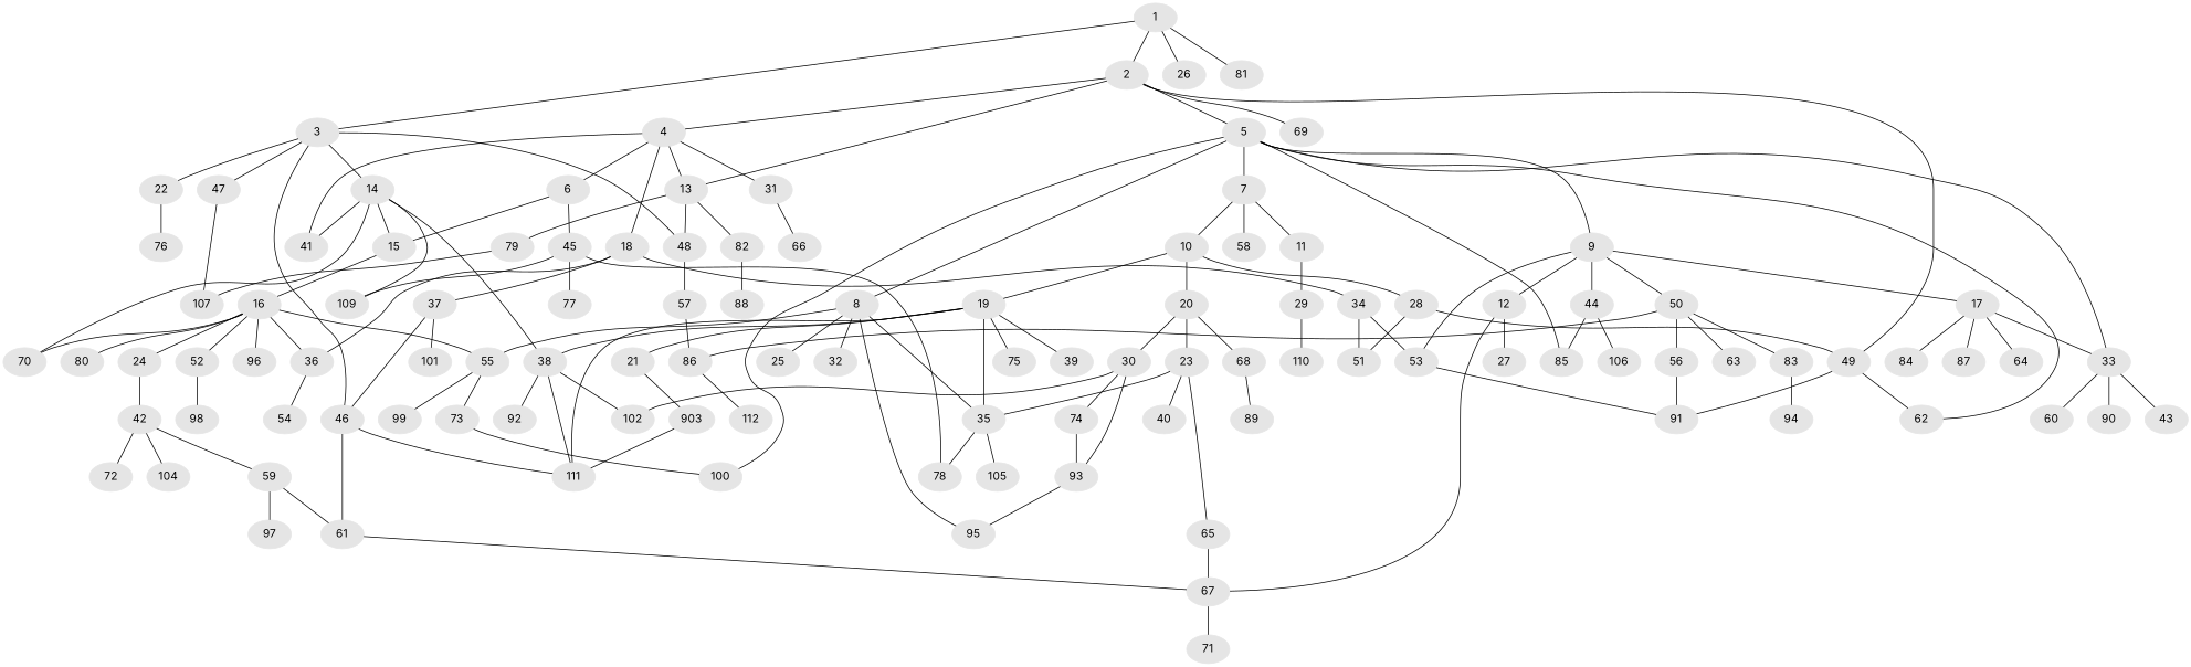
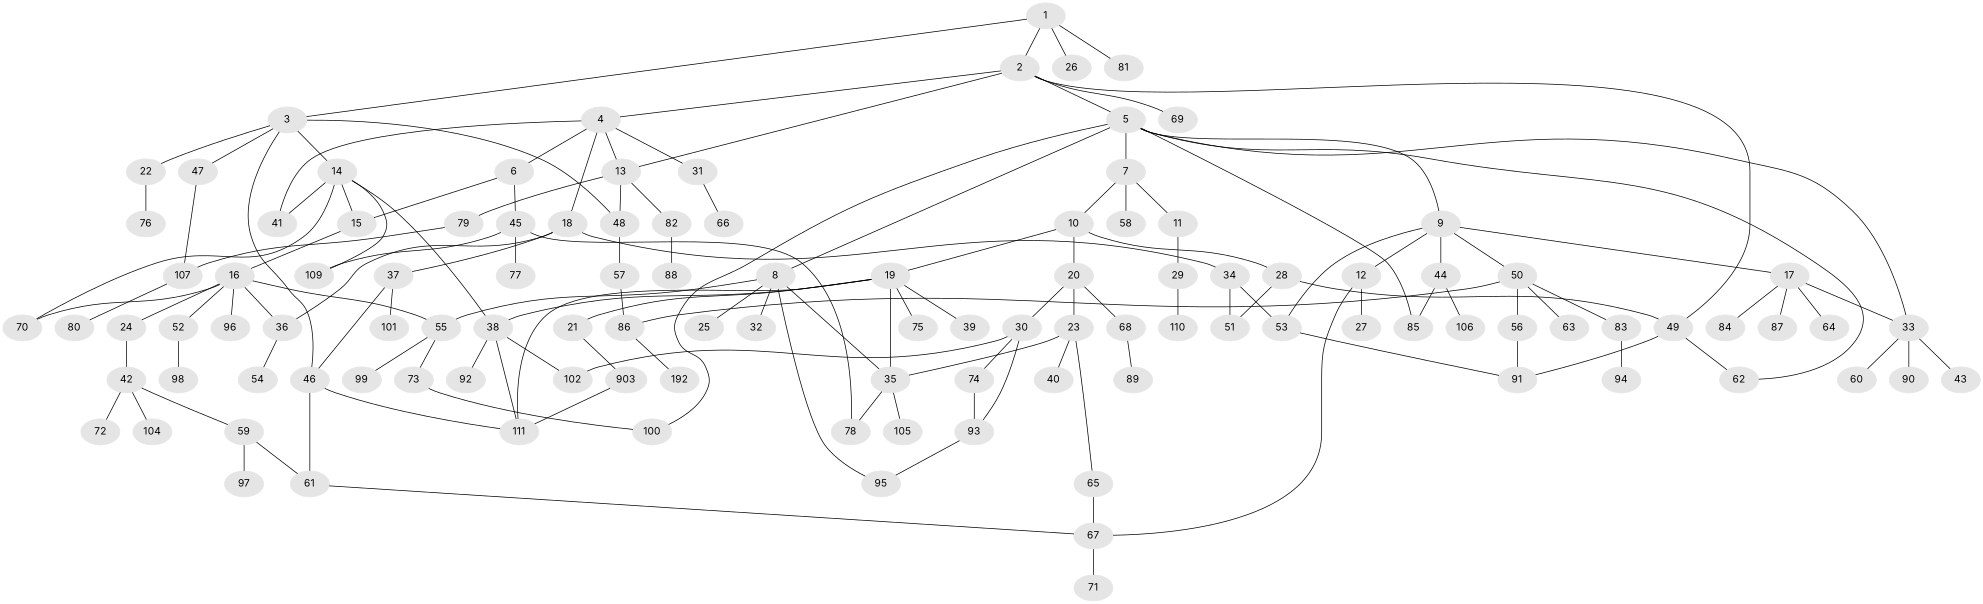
  graph {
    fontname=Inter
    node [color=gray90 fontname=Inter style=filled]
    edge [fontname=Inter]
    1
    2
    3
    26
    81
    4
    5
    13
    49
    69
    14
    22
    46
    47
    48
    6
    18
    31
    41
    7
    8
    9
    33
    62
    85
    100
    79
    82
    91
    15
    38
    70
    109
    76
    111
    61
    107
    57
    45
    36
    34
    37
    66
    10
    11
    58
    25
    32
    35
    55
    95
    12
    17
    44
    50
    53
    43
    60
    90
    16
    78
    77
    19
    20
    28
    29
    105
    73
    99
    27
    67
    64
    84
    87
    106
    56
    63
    83
    86
    21
    39
    75
    23
    30
    68
    51
    110
    71
    88
    102
    92
    24
    52
    80
    96
    42
    54
    98
    101
    n100 [label=903]
    40
    65
    74
    93
    89
    59
    72
    104
    97
    94
-   112
+   112 [label=192]
    1 -- 2
    1 -- 3
    1 -- 26
    1 -- 81
    2 -- 4
    2 -- 5
    2 -- 13
    2 -- 49
    2 -- 69
    3 -- 14
    3 -- 22
    3 -- 46
    3 -- 47
    3 -- 48
    4 -- 13
    4 -- 6
    4 -- 18
    4 -- 31
    4 -- 41
    5 -- 7
    5 -- 8
    5 -- 9
    5 -- 33
    5 -- 62
    5 -- 85
    5 -- 100
    13 -- 48
    13 -- 79
    13 -- 82
    49 -- 62
    49 -- 91
    14 -- 41
    14 -- 15
    14 -- 38
    14 -- 70
    14 -- 109
    22 -- 76
    46 -- 111
    46 -- 61
    47 -- 107
    48 -- 57
    6 -- 15
    6 -- 45
    18 -- 36
    18 -- 34
    18 -- 37
    31 -- 66
    7 -- 10
    7 -- 11
    7 -- 58
    8 -- 25
    8 -- 32
    8 -- 35
    8 -- 55
    8 -- 95
    9 -- 12
    9 -- 17
    9 -- 44
    9 -- 50
    9 -- 53
    33 -- 43
    33 -- 60
    33 -- 90
    79 -- 107
    82 -- 88
    15 -- 16
    38 -- 111
    38 -- 102
    38 -- 92
    61 -- 67
    57 -- 86
    45 -- 109
    45 -- 78
    45 -- 77
    36 -- 54
    34 -- 53
    34 -- 51
    37 -- 46
    37 -- 101
    10 -- 19
    10 -- 20
    10 -- 28
    11 -- 29
    35 -- 78
    35 -- 105
    55 -- 73
    55 -- 99
    12 -- 27
    12 -- 67
    17 -- 33
    17 -- 64
    17 -- 84
    17 -- 87
    44 -- 85
    44 -- 106
    50 -- 56
    50 -- 63
    50 -- 83
    50 -- 86
    53 -- 91
    16 -- 70
    16 -- 36
    16 -- 55
    16 -- 24
    16 -- 52
-   16 -- 80
+   107 -- 80
    16 -- 96
    19 -- 38
    19 -- 111
    19 -- 35
    19 -- 21
    19 -- 39
    19 -- 75
    20 -- 23
    20 -- 30
    20 -- 68
    28 -- 49
    28 -- 51
    29 -- 110
    73 -- 100
    67 -- 71
    56 -- 91
    83 -- 94
    86 -- 112
    21 -- n100
    23 -- 35
    23 -- 40
    23 -- 65
    30 -- 102
    30 -- 74
    30 -- 93
    68 -- 89
    24 -- 42
    52 -- 98
    42 -- 59
    42 -- 72
    42 -- 104
    n100 -- 111
    65 -- 67
    74 -- 93
    93 -- 95
    59 -- 61
    59 -- 97
  }
